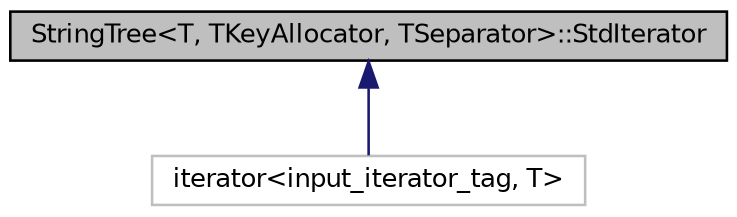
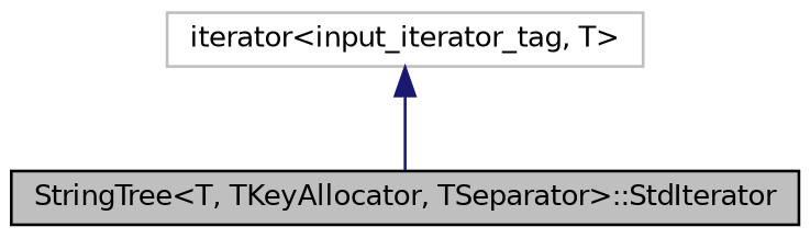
  digraph {
    node [fontname=Helvetica fontsize=10 shape=record style=filled]
    n1 [color=black fillcolor=grey75 fontcolor=black height=0.2 label="StringTree\<T, TKeyAllocator, TSeparator\>::StdIterator" width=0.4]
    n2 [color=grey75 fillcolor=white height=0.2 label="iterator\<input_iterator_tag, T\>" width=0.4]
-   n1 -> n2 [color=midnightblue dir=back fontname=Helvetica fontsize=10 labelfontname=Helvetica labelfontsize=10 style=solid]
+   n2 -> n1 [color=midnightblue dir=back fontname=Helvetica fontsize=10 labelfontname=Helvetica labelfontsize=10 style=solid]
  }
